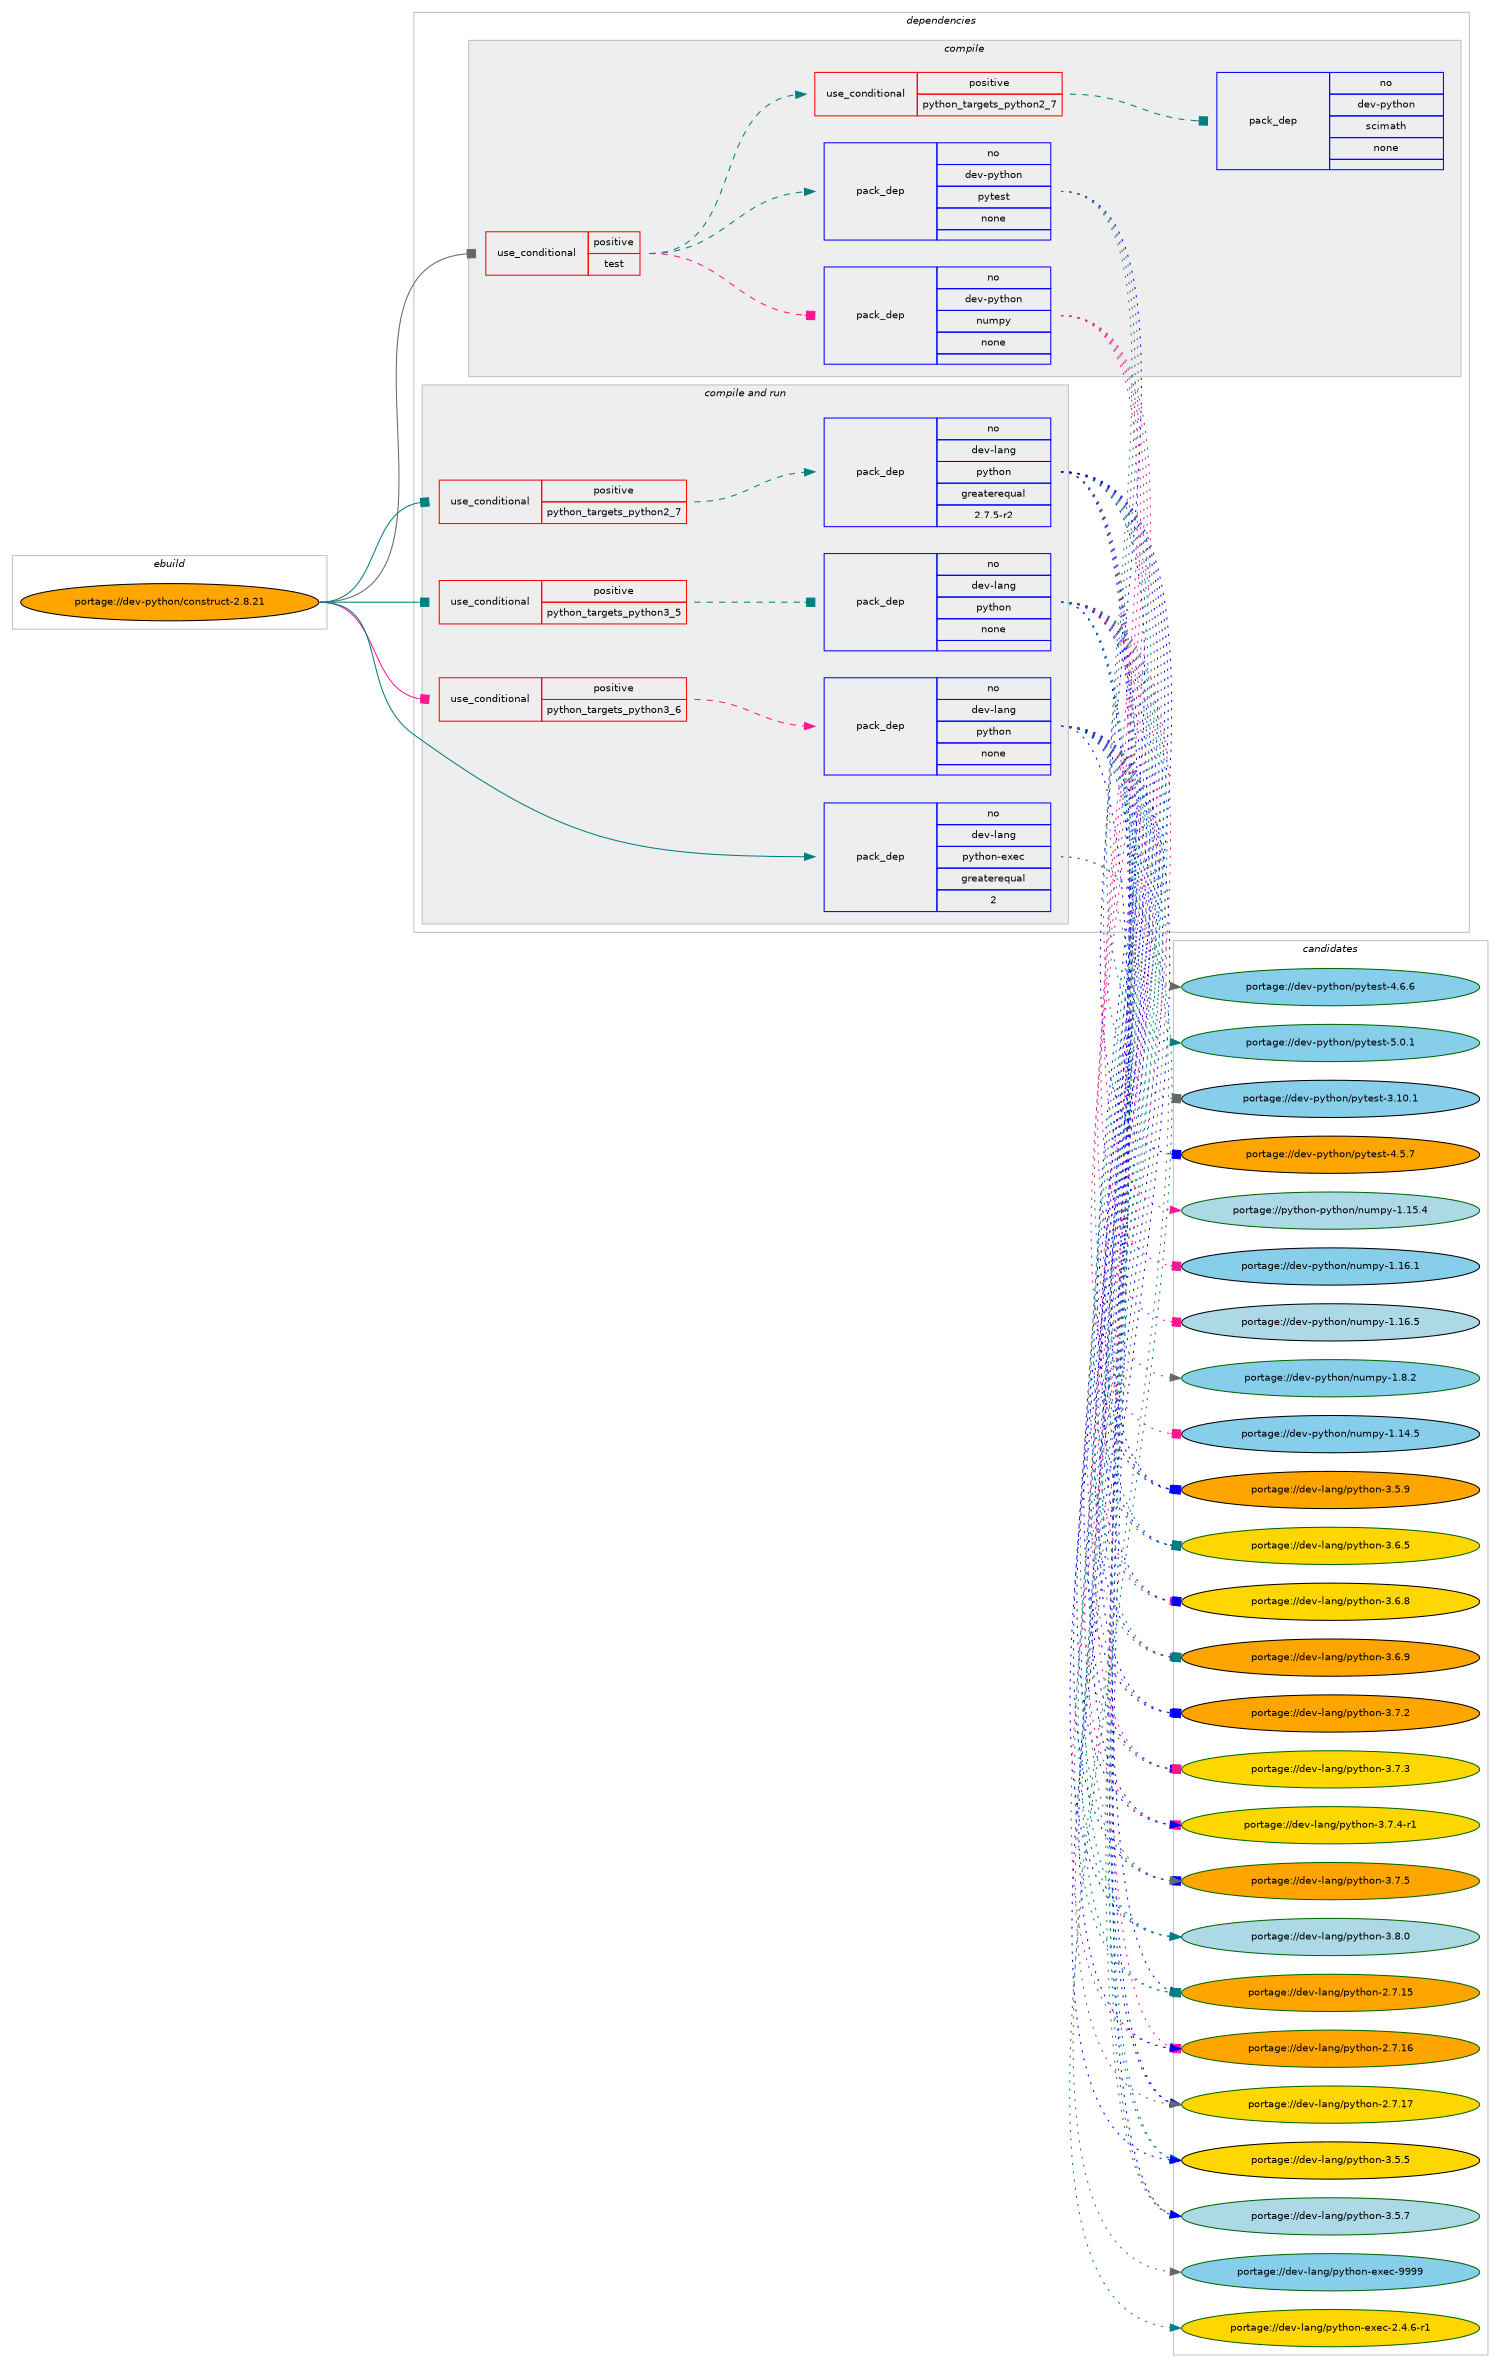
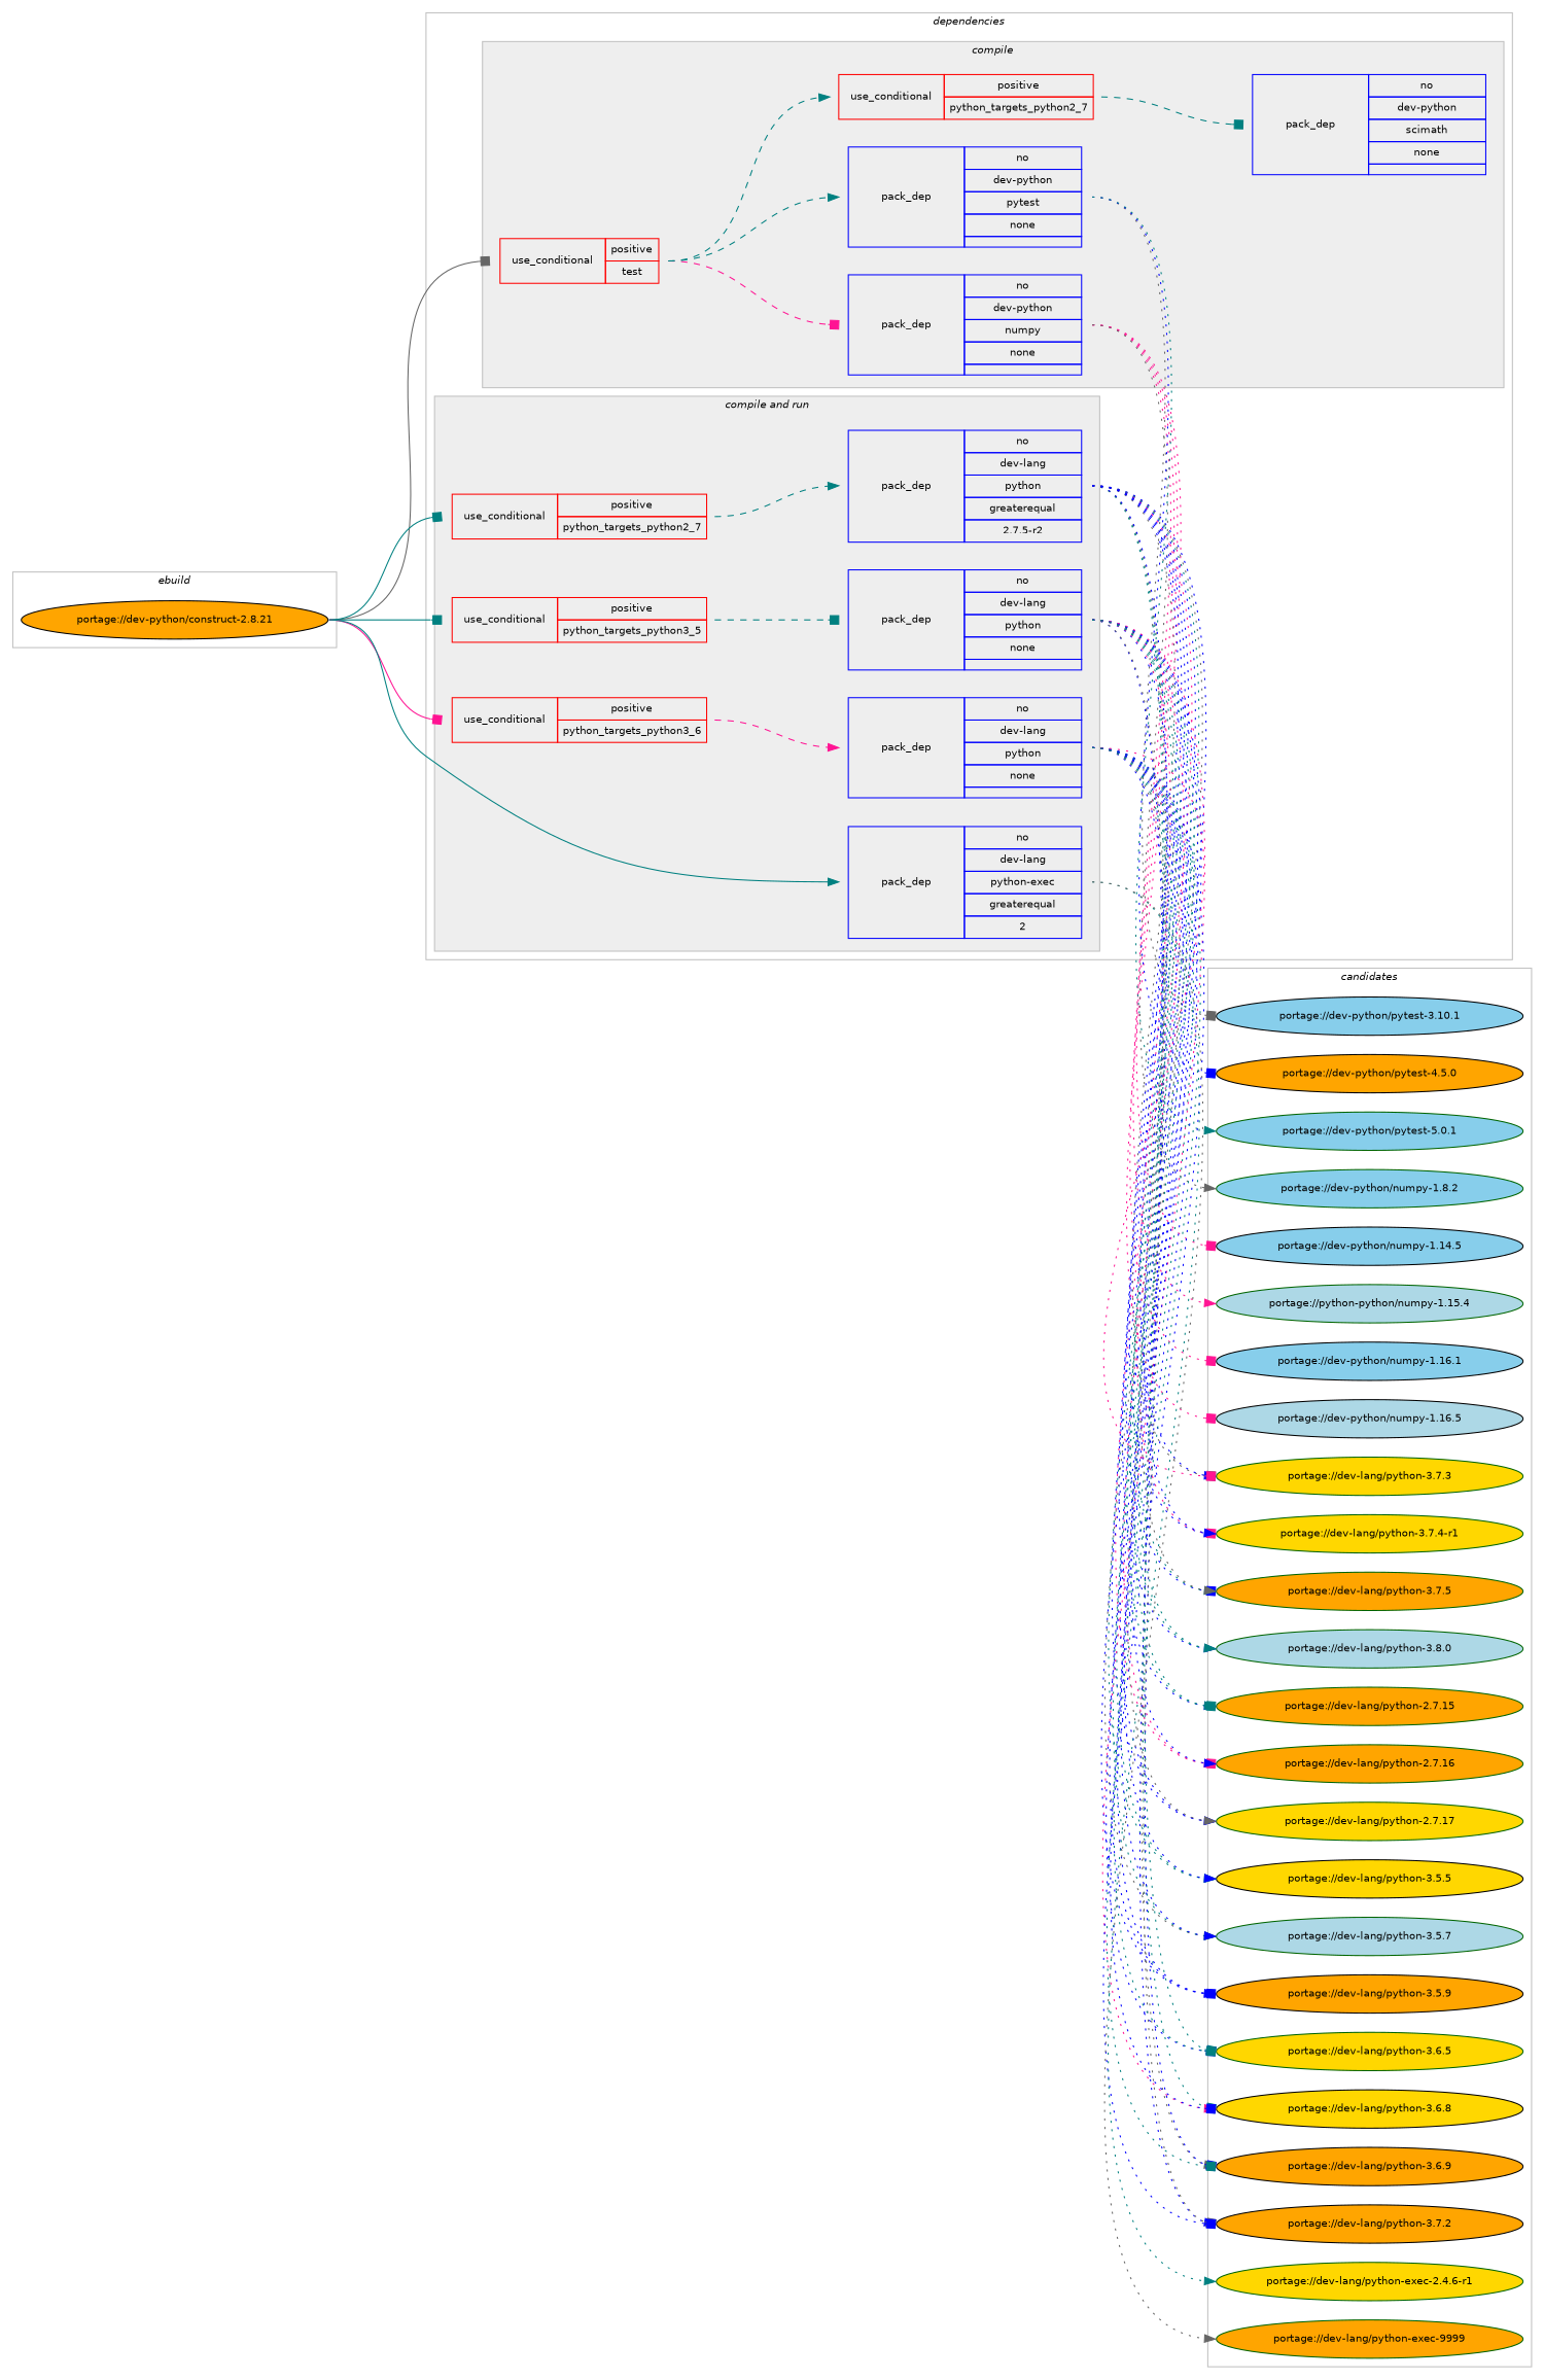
  digraph {
    compound=true
    concentrate=true
    fontname=Helvetica
    fontsize=10
    newrank=true
    rankdir=LR
    ranksep=1.5
    node [color=darkgreen fontname=Helvetica fontsize=10 style=filled]
    edge [arrowhead=normal color=teal headport=w style=dotted tailport=e weight=100]
    n1 [color=black fillcolor=orange label="portage://dev-python/construct-2.8.21" width=4]
    n2 [color=blue label=<<TABLE BORDER="0" CELLBORDER="1" CELLSPACING="0" CELLPADDING="4" WIDTH="220"><TR><TD ROWSPAN="6" CELLPADDING="30">pack_dep</TD></TR><TR><TD WIDTH="110">no</TD></TR><TR><TD>dev-python</TD></TR><TR><TD>numpy</TD></TR><TR><TD>none</TD></TR><TR><TD></TD></TR></TABLE>> shape=none style=""]
    n3 [color=blue label=<<TABLE BORDER="0" CELLBORDER="1" CELLSPACING="0" CELLPADDING="4" WIDTH="220"><TR><TD ROWSPAN="6" CELLPADDING="30">pack_dep</TD></TR><TR><TD WIDTH="110">no</TD></TR><TR><TD>dev-python</TD></TR><TR><TD>pytest</TD></TR><TR><TD>none</TD></TR><TR><TD></TD></TR></TABLE>> shape=none style=""]
    n4 [color=blue label=<<TABLE BORDER="0" CELLBORDER="1" CELLSPACING="0" CELLPADDING="4" WIDTH="220"><TR><TD ROWSPAN="6" CELLPADDING="30">pack_dep</TD></TR><TR><TD WIDTH="110">no</TD></TR><TR><TD>dev-python</TD></TR><TR><TD>scimath</TD></TR><TR><TD>none</TD></TR><TR><TD></TD></TR></TABLE>> shape=none style=""]
    n5 [color=red label=<<TABLE BORDER="0" CELLBORDER="1" CELLSPACING="0" CELLPADDING="4"><TR><TD ROWSPAN="3" CELLPADDING="10">use_conditional</TD></TR><TR><TD>positive</TD></TR><TR><TD>python_targets_python2_7</TD></TR></TABLE>> shape=none style=""]
    n6 [color=red label=<<TABLE BORDER="0" CELLBORDER="1" CELLSPACING="0" CELLPADDING="4"><TR><TD ROWSPAN="3" CELLPADDING="10">use_conditional</TD></TR><TR><TD>positive</TD></TR><TR><TD>test</TD></TR></TABLE>> shape=none style=""]
    n7 [color=blue label=<<TABLE BORDER="0" CELLBORDER="1" CELLSPACING="0" CELLPADDING="4" WIDTH="220"><TR><TD ROWSPAN="6" CELLPADDING="30">pack_dep</TD></TR><TR><TD WIDTH="110">no</TD></TR><TR><TD>dev-lang</TD></TR><TR><TD>python</TD></TR><TR><TD>greaterequal</TD></TR><TR><TD>2.7.5-r2</TD></TR></TABLE>> shape=none style=""]
    n8 [color=red label=<<TABLE BORDER="0" CELLBORDER="1" CELLSPACING="0" CELLPADDING="4"><TR><TD ROWSPAN="3" CELLPADDING="10">use_conditional</TD></TR><TR><TD>positive</TD></TR><TR><TD>python_targets_python2_7</TD></TR></TABLE>> shape=none style=""]
    n9 [color=blue label=<<TABLE BORDER="0" CELLBORDER="1" CELLSPACING="0" CELLPADDING="4" WIDTH="220"><TR><TD ROWSPAN="6" CELLPADDING="30">pack_dep</TD></TR><TR><TD WIDTH="110">no</TD></TR><TR><TD>dev-lang</TD></TR><TR><TD>python</TD></TR><TR><TD>none</TD></TR><TR><TD></TD></TR></TABLE>> shape=none style=""]
    n10 [color=red label=<<TABLE BORDER="0" CELLBORDER="1" CELLSPACING="0" CELLPADDING="4"><TR><TD ROWSPAN="3" CELLPADDING="10">use_conditional</TD></TR><TR><TD>positive</TD></TR><TR><TD>python_targets_python3_5</TD></TR></TABLE>> shape=none style=""]
    n11 [color=blue label=<<TABLE BORDER="0" CELLBORDER="1" CELLSPACING="0" CELLPADDING="4" WIDTH="220"><TR><TD ROWSPAN="6" CELLPADDING="30">pack_dep</TD></TR><TR><TD WIDTH="110">no</TD></TR><TR><TD>dev-lang</TD></TR><TR><TD>python</TD></TR><TR><TD>none</TD></TR><TR><TD></TD></TR></TABLE>> shape=none style=""]
    n12 [color=red label=<<TABLE BORDER="0" CELLBORDER="1" CELLSPACING="0" CELLPADDING="4"><TR><TD ROWSPAN="3" CELLPADDING="10">use_conditional</TD></TR><TR><TD>positive</TD></TR><TR><TD>python_targets_python3_6</TD></TR></TABLE>> shape=none style=""]
    n13 [color=blue label=<<TABLE BORDER="0" CELLBORDER="1" CELLSPACING="0" CELLPADDING="4" WIDTH="220"><TR><TD ROWSPAN="6" CELLPADDING="30">pack_dep</TD></TR><TR><TD WIDTH="110">no</TD></TR><TR><TD>dev-lang</TD></TR><TR><TD>python-exec</TD></TR><TR><TD>greaterequal</TD></TR><TR><TD>2</TD></TR></TABLE>> shape=none style=""]
    n14 [color=black fillcolor=skyblue label="portage://dev-python/numpy-1.14.5" width=4]
    n15 [fillcolor=lightblue label="portage://python-python/numpy-1.15.4" width=4]
    n16 [color=black fillcolor=skyblue label="portage://dev-python/numpy-1.16.1" width=4]
    n17 [color=black fillcolor=lightblue label="portage://dev-python/numpy-1.16.5" width=4]
    n18 [fillcolor=skyblue label="portage://dev-python/numpy-1.8.2" width=4]
    n19 [color=black fillcolor=skyblue label="portage://dev-python/pytest-3.10.1" width=4]
-   n20 [color=black fillcolor=orange label="portage://dev-python/pytest-4.5.7" width=4]
-   n21 [fillcolor=skyblue label="portage://dev-python/pytest-4.6.6" width=4]
+   n20 [color=black fillcolor=orange label="portage://dev-python/pytest-4.5.0" width=4]
    n22 [fillcolor=skyblue label="portage://dev-python/pytest-5.0.1" width=4]
    n23 [fillcolor=orange label="portage://dev-lang/python-2.7.15" width=4]
    n24 [fillcolor=orange label="portage://dev-lang/python-2.7.16" width=4]
    n25 [fillcolor=gold label="portage://dev-lang/python-2.7.17" width=4]
    n26 [color=black fillcolor=gold label="portage://dev-lang/python-3.5.5" width=4]
    n27 [fillcolor=lightblue label="portage://dev-lang/python-3.5.7" width=4]
    n28 [color=black fillcolor=orange label="portage://dev-lang/python-3.5.9" width=4]
    n29 [fillcolor=gold label="portage://dev-lang/python-3.6.5" width=4]
    n30 [color=black fillcolor=gold label="portage://dev-lang/python-3.6.8" width=4]
    n31 [color=black fillcolor=orange label="portage://dev-lang/python-3.6.9" width=4]
    n32 [color=black fillcolor=orange label="portage://dev-lang/python-3.7.2" width=4]
    n33 [fillcolor=gold label="portage://dev-lang/python-3.7.3" width=4]
    n34 [fillcolor=gold label="portage://dev-lang/python-3.7.4-r1" width=4]
    n35 [fillcolor=orange label="portage://dev-lang/python-3.7.5" width=4]
    n36 [fillcolor=lightblue label="portage://dev-lang/python-3.8.0" width=4]
    n37 [fillcolor=gold label="portage://dev-lang/python-exec-2.4.6-r1" width=4]
-   n38 [fillcolor=skyblue label="portage://dev-lang/python-exec-9999" width=4]
+   n38 [fillcolor=orange label="portage://dev-lang/python-exec-9999" width=4]
    subgraph cluster_1 {
      color=gray
      label=<<i>ebuild</i>>
      rank=same
      n1
    }
    subgraph cluster_2 {
      color=gray
      label=<<i>dependencies</i>>
      subgraph cluster_3 {
        color=gray
        fillcolor="#eeeeee"
        label=<<i>compile</i>>
        style=filled
        subgraph sub_4 {
          color=gray
          fillcolor="#eeeeee"
          label=<<i>compile</i>>
          style=filled
          n6
          subgraph sub_5 {
            color=gray
            fillcolor="#eeeeee"
            label=<<i>compile</i>>
            style=filled
            n2
          }
          subgraph sub_6 {
            color=gray
            fillcolor="#eeeeee"
            label=<<i>compile</i>>
            style=filled
            n3
          }
          subgraph sub_7 {
            color=gray
            fillcolor="#eeeeee"
            label=<<i>compile</i>>
            style=filled
            n5
            subgraph sub_8 {
              color=gray
              fillcolor="#eeeeee"
              label=<<i>compile</i>>
              style=filled
              n4
            }
          }
        }
      }
      subgraph cluster_9 {
        color=gray
        fillcolor="#eeeeee"
        label=<<i>compile and run</i>>
        style=filled
        subgraph sub_10 {
          color=gray
          fillcolor="#eeeeee"
          label=<<i>compile and run</i>>
          style=filled
          n8
          subgraph sub_11 {
            color=gray
            fillcolor="#eeeeee"
            label=<<i>compile and run</i>>
            style=filled
            n7
          }
        }
        subgraph sub_12 {
          color=gray
          fillcolor="#eeeeee"
          label=<<i>compile and run</i>>
          style=filled
          n10
          subgraph sub_13 {
            color=gray
            fillcolor="#eeeeee"
            label=<<i>compile and run</i>>
            style=filled
            n9
          }
        }
        subgraph sub_14 {
          color=gray
          fillcolor="#eeeeee"
          label=<<i>compile and run</i>>
          style=filled
          n12
          subgraph sub_15 {
            color=gray
            fillcolor="#eeeeee"
            label=<<i>compile and run</i>>
            style=filled
            n11
          }
        }
        subgraph sub_16 {
          color=gray
          fillcolor="#eeeeee"
          label=<<i>compile and run</i>>
          style=filled
          n13
        }
      }
      subgraph cluster_17 {
        color=gray
        fillcolor="#eeeeee"
        label=<<i>run</i>>
        style=filled
      }
    }
    subgraph cluster_18 {
      color=gray
      label=<<i>candidates</i>>
      rank=same
      subgraph sub_19 {
        color=black
        label=<<i>candidates</i>>
        nodesep=1
        rank=same
        n14
        n15
        n16
        n17
        n18
      }
      subgraph sub_20 {
        color=black
        label=<<i>candidates</i>>
        nodesep=1
        rank=same
        n19
        n20
-       n21
        n22
      }
      subgraph sub_21 {
        color=black
        label=<<i>candidates</i>>
        nodesep=1
        rank=same
      }
      subgraph sub_22 {
        color=black
        label=<<i>candidates</i>>
        nodesep=1
        rank=same
        n23
        n24
        n25
        n26
        n27
        n28
        n29
        n30
        n31
        n32
        n33
        n34
        n35
        n36
      }
      subgraph sub_23 {
        color=black
        label=<<i>candidates</i>>
        nodesep=1
        rank=same
        n23
        n24
        n25
        n26
        n27
        n28
        n29
        n30
        n31
        n32
        n33
        n34
        n35
        n36
      }
      subgraph sub_24 {
        color=black
        label=<<i>candidates</i>>
        nodesep=1
        rank=same
        n23
        n24
        n25
        n26
        n27
        n28
        n29
        n30
        n31
        n32
        n33
        n34
        n35
        n36
      }
      subgraph sub_25 {
        color=black
        label=<<i>candidates</i>>
        nodesep=1
        rank=same
        n37
        n38
      }
    }
    n1 -> n6 [arrowhead=box color=gray40 style=solid weight=20]
    n1 -> n8 [arrowhead=box style=solid weight=20]
    n1 -> n10 [arrowhead=box style=solid weight=20]
    n1 -> n12 [arrowhead=box color=deeppink style=solid weight=20]
    n1 -> n13 [style=solid weight=20]
    n2 -> n14 [arrowhead=box color=deeppink]
    n2 -> n15 [color=deeppink]
    n2 -> n16 [arrowhead=box color=deeppink]
    n2 -> n17 [arrowhead=box color=deeppink]
    n2 -> n18 [color=gray40]
    n3 -> n19 [arrowhead=box color=gray40]
    n3 -> n20 [arrowhead=box color=blue]
-   n3 -> n21 [color=gray40]
    n3 -> n22
    n5 -> n4 [arrowhead=box style=dashed weight=20]
    n6 -> n2 [arrowhead=box color=deeppink style=dashed weight=20]
    n6 -> n3 [style=dashed weight=20]
    n6 -> n5 [style=dashed weight=20]
    n7 -> n23 [color=blue]
    n7 -> n24 [color=deeppink]
    n7 -> n25 [color=blue]
    n7 -> n26
    n7 -> n27 [color=gray40]
    n7 -> n28 [color=blue]
    n7 -> n29 [arrowhead=box]
    n7 -> n30 [arrowhead=box]
    n7 -> n31 [color=gray40]
    n7 -> n32 [color=blue]
    n7 -> n33 [arrowhead=box color=gray40]
    n7 -> n34 [color=blue]
    n7 -> n35 [arrowhead=box color=blue]
    n7 -> n36 [color=blue]
    n8 -> n7 [style=dashed weight=20]
    n9 -> n23 [arrowhead=box]
    n9 -> n24 [arrowhead=box color=deeppink]
    n9 -> n25 [color=blue]
    n9 -> n26
    n9 -> n27
    n9 -> n28 [arrowhead=box color=blue]
    n9 -> n29 [arrowhead=box color=blue]
    n9 -> n30 [color=deeppink]
    n9 -> n31 [arrowhead=box color=blue]
    n9 -> n32 [arrowhead=box color=gray40]
    n9 -> n33 [color=blue]
    n9 -> n34 [arrowhead=box color=deeppink]
    n9 -> n35
    n9 -> n36
    n10 -> n9 [arrowhead=box style=dashed weight=20]
    n11 -> n23
    n11 -> n24 [color=blue]
    n11 -> n25 [color=gray40]
    n11 -> n26 [color=blue]
    n11 -> n27 [color=blue]
    n11 -> n28 [color=blue]
    n11 -> n29 [arrowhead=box]
    n11 -> n30 [arrowhead=box color=blue]
    n11 -> n31 [arrowhead=box]
    n11 -> n32 [arrowhead=box color=blue]
    n11 -> n33 [arrowhead=box color=deeppink]
    n11 -> n34 [color=blue]
    n11 -> n35 [color=gray40]
    n11 -> n36
    n12 -> n11 [color=deeppink style=dashed weight=20]
    n13 -> n37
    n13 -> n38 [color=gray40]
  }
